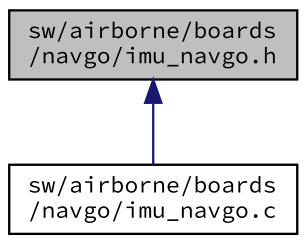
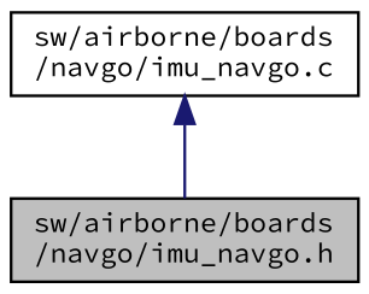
  digraph {
    fontname="Source Code Pro"
    node [color=black fontname="Source Code Pro" fontsize=10 shape=record style=filled]
    n1 [fillcolor=grey75 fontcolor=black height=0.2 label="sw/airborne/boards\l/navgo/imu_navgo.h" width=0.4]
    n2 [fillcolor=white height=0.2 label="sw/airborne/boards\l/navgo/imu_navgo.c" width=0.4]
-   n1 -> n2 [color=midnightblue dir=back fontname="Source Code Pro" fontsize=10 labelfontname=FreeSans labelfontsize=10 style=solid]
+   n2 -> n1 [color=midnightblue dir=back fontname="Source Code Pro" fontsize=10 labelfontname=FreeSans labelfontsize=10 style=solid]
  }
